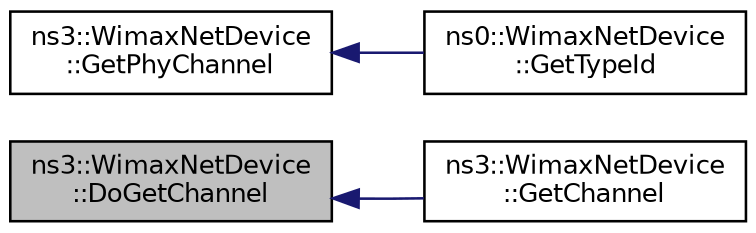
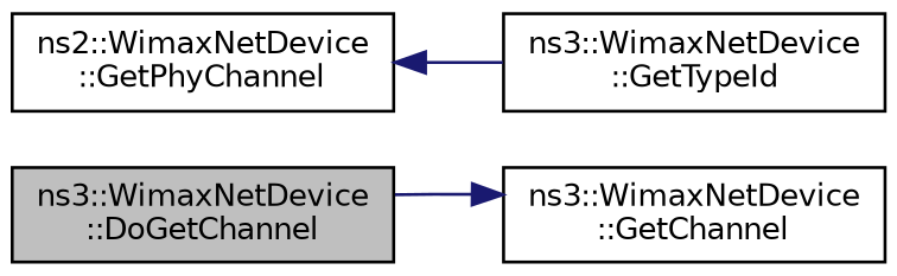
  digraph {
    rankdir=LR
    node [color=black fillcolor=white fontname=Helvetica fontsize=10 shape=record style=filled]
    edge [color=midnightblue dir=back fontname=Helvetica fontsize=10 labelfontname=Helvetica labelfontsize=10 style=solid]
    n1 [fillcolor=grey75 fontcolor=black height=0.2 label="ns3::WimaxNetDevice\l::DoGetChannel" width=0.4]
    n2 [height=0.2 label="ns3::WimaxNetDevice\l::GetChannel" width=0.4]
-   n3 [height=0.2 label="ns3::WimaxNetDevice\l::GetPhyChannel" width=0.4]
-   n4 [height=0.2 label="ns0::WimaxNetDevice\l::GetTypeId" width=0.4]
-   n1 -> n2
+   n3 [height=0.2 label="ns2::WimaxNetDevice\l::GetPhyChannel" width=0.4]
+   n4 [height=0.2 label="ns3::WimaxNetDevice\l::GetTypeId" width=0.4]
+   n2 -> n1
    n3 -> n4
  }
